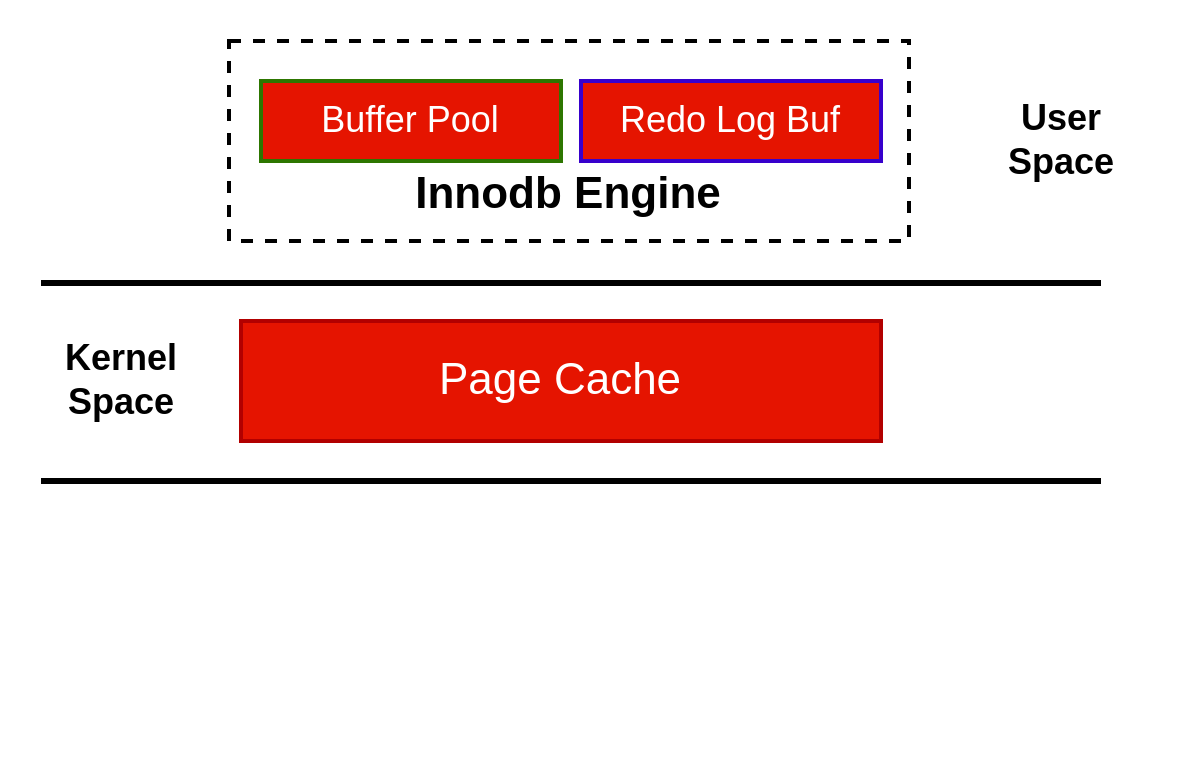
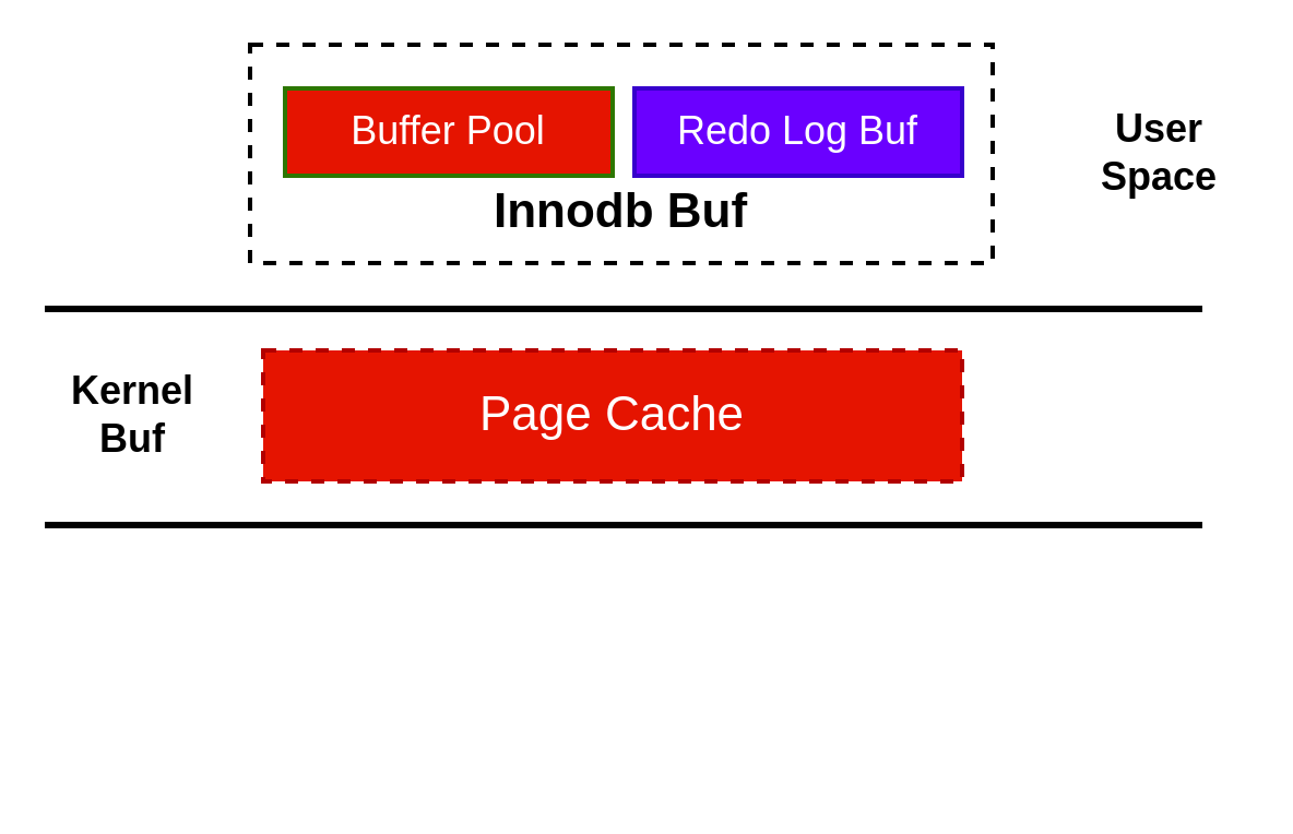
  <mxCell id="0" />
  <mxCell id="1" parent="0" />
- <mxCell id="2" value="&lt;br&gt;&lt;br&gt;&lt;b&gt;Innodb Engine&lt;/b&gt;" style="rounded=0;whiteSpace=wrap;html=1;strokeWidth=2;fontSize=22;dashed=1;fillColor=none;" vertex="1" parent="1"><mxGeometry x="114" y="20" width="340" height="100" as="geometry" /></mxCell>
- <mxCell id="3" value="&lt;font style=&quot;font-size: 22px;&quot;&gt;Page Cache&lt;/font&gt;" style="rounded=0;whiteSpace=wrap;html=1;strokeWidth=2;fillColor=#e51400;fontColor=#ffffff;strokeColor=#B20000;" vertex="1" parent="1"><mxGeometry x="120" y="160" width="320" height="60" as="geometry" /></mxCell>
+ <mxCell id="2" value="&lt;br&gt;&lt;br&gt;&lt;b&gt;Innodb Buf&lt;/b&gt;" style="rounded=0;whiteSpace=wrap;html=1;strokeWidth=2;fontSize=22;dashed=1;fillColor=none;" vertex="1" parent="1"><mxGeometry x="114" y="20" width="340" height="100" as="geometry" /></mxCell>
+ <mxCell id="3" value="&lt;font style=&quot;font-size: 22px;&quot;&gt;Page Cache&lt;/font&gt;" style="rounded=0;whiteSpace=wrap;html=1;strokeWidth=2;fillColor=#e51400;fontColor=#ffffff;strokeColor=#B20000;dashed=1;" vertex="1" parent="1"><mxGeometry x="120" y="160" width="320" height="60" as="geometry" /></mxCell>
  <mxCell id="4" value="&lt;font style=&quot;font-size: 18px;&quot;&gt;Buffer Pool&lt;/font&gt;" style="rounded=0;whiteSpace=wrap;html=1;strokeWidth=2;fillColor=#e51400;fontColor=#ffffff;strokeColor=#2D7600;" vertex="1" parent="1"><mxGeometry x="130" y="40" width="150" height="40" as="geometry" /></mxCell>
- <mxCell id="5" value="&lt;font style=&quot;font-size: 18px;&quot;&gt;Redo Log Buf&lt;/font&gt;" style="rounded=0;whiteSpace=wrap;html=1;strokeWidth=2;fillColor=#e51400;fontColor=#ffffff;strokeColor=#3700CC;" vertex="1" parent="1"><mxGeometry x="290" y="40" width="150" height="40" as="geometry" /></mxCell>
+ <mxCell id="5" value="&lt;font style=&quot;font-size: 18px;&quot;&gt;Redo Log Buf&lt;/font&gt;" style="rounded=0;whiteSpace=wrap;html=1;strokeWidth=2;fillColor=#6a00ff;fontColor=#ffffff;strokeColor=#3700CC;" vertex="1" parent="1"><mxGeometry x="290" y="40" width="150" height="40" as="geometry" /></mxCell>
  <mxCell id="6" value="" style="endArrow=none;html=1;rounded=0;fontSize=18;strokeWidth=3;" edge="1" parent="1"><mxGeometry width="50" height="50" relative="1" as="geometry"><mxPoint x="20" y="141" as="sourcePoint" /><mxPoint x="550" y="141" as="targetPoint" /></mxGeometry></mxCell>
  <mxCell id="7" value="&lt;b&gt;User&lt;br&gt;Space&lt;/b&gt;" style="text;html=1;align=center;verticalAlign=middle;resizable=0;points=[];autosize=1;strokeColor=none;fillColor=none;fontSize=18;" vertex="1" parent="1"><mxGeometry x="490" y="40" width="80" height="60" as="geometry" /></mxCell>
- <mxCell id="8" value="&lt;b&gt;Kernel&lt;br&gt;Space&lt;/b&gt;" style="text;html=1;align=center;verticalAlign=middle;resizable=0;points=[];autosize=1;strokeColor=none;fillColor=none;fontSize=18;" vertex="1" parent="1"><mxGeometry x="20" y="160" width="80" height="60" as="geometry" /></mxCell>
+ <mxCell id="8" value="&lt;b&gt;Kernel&lt;br&gt;Buf&lt;/b&gt;" style="text;html=1;align=center;verticalAlign=middle;resizable=0;points=[];autosize=1;strokeColor=none;fillColor=none;fontSize=18;" vertex="1" parent="1"><mxGeometry x="20" y="160" width="80" height="60" as="geometry" /></mxCell>
  <mxCell id="9" value="" style="endArrow=none;html=1;rounded=0;fontSize=18;strokeWidth=3;" edge="1" parent="1"><mxGeometry width="50" height="50" relative="1" as="geometry"><mxPoint x="20" y="240" as="sourcePoint" /><mxPoint x="550" y="240" as="targetPoint" /></mxGeometry></mxCell>
  <mxCell id="10" value="" style="shape=image;html=1;verticalAlign=top;verticalLabelPosition=bottom;labelBackgroundColor=#ffffff;imageAspect=0;aspect=fixed;image=https://cdn2.iconfinder.com/data/icons/crystalproject/128x128/apps/kcmdevices.png;strokeWidth=2;fontSize=18;fillColor=none;" vertex="1" parent="1"><mxGeometry x="239" y="270" width="90" height="90" as="geometry" /></mxCell>
